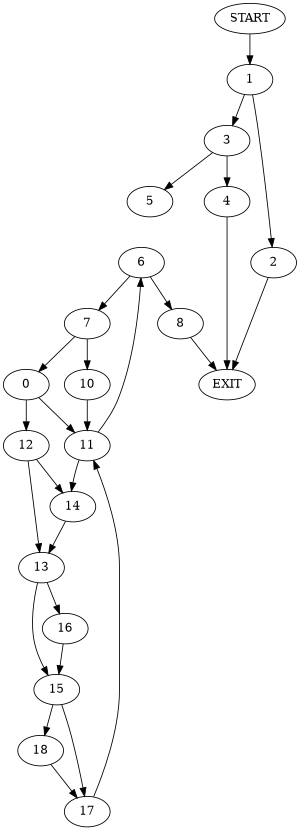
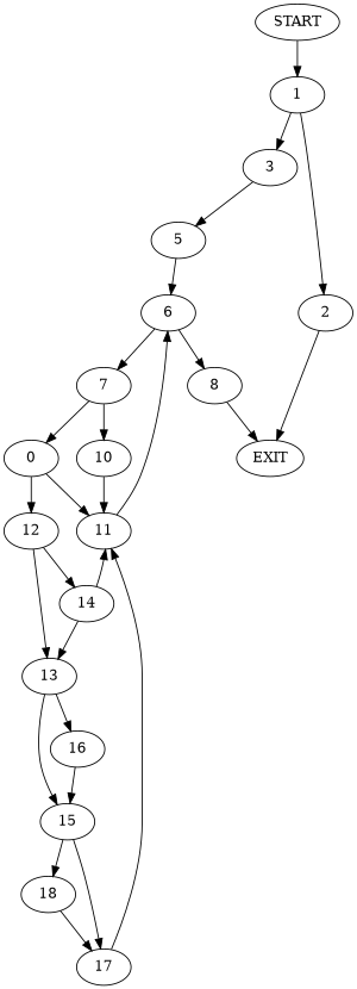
  digraph {
    n1 [label=START]
    1
    2
    3
    n5 [label=EXIT]
-   4
    5
    6
    7
    8
    n11 [label=0]
    10
    11
    12
    13
    14
    15
    16
    17
    18
    n1 -> 1
    1 -> 2
    1 -> 3
    2 -> n5
-   3 -> 4
    3 -> 5
-   4 -> n5
+   5 -> 6
    6 -> 7
    6 -> 8
    7 -> n11
    7 -> 10
    8 -> n5
    n11 -> 11
    n11 -> 12
    10 -> 11
    11 -> 6
    12 -> 13
    12 -> 14
    13 -> 15
    13 -> 16
-   11 -> 14
+   14 -> 11
    14 -> 13
    15 -> 17
    15 -> 18
    16 -> 15
    17 -> 11
    18 -> 17
  }
